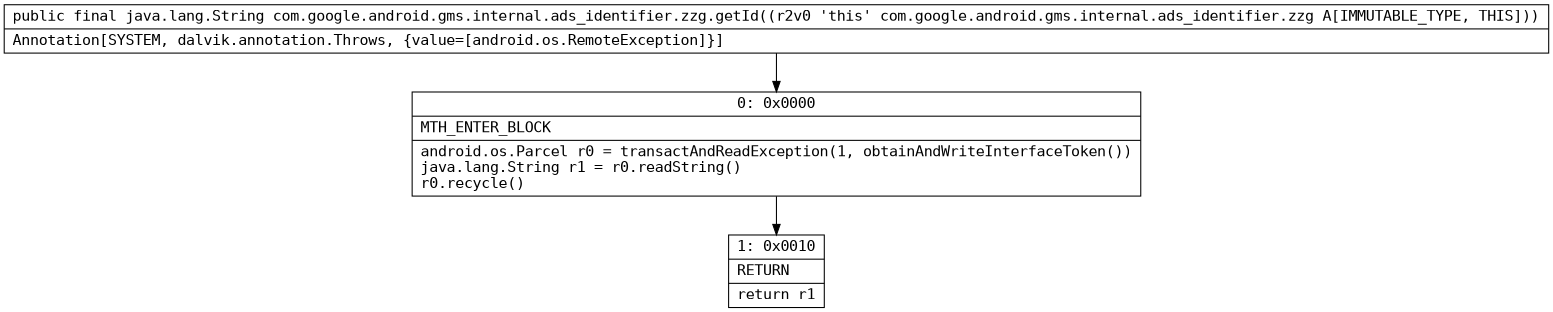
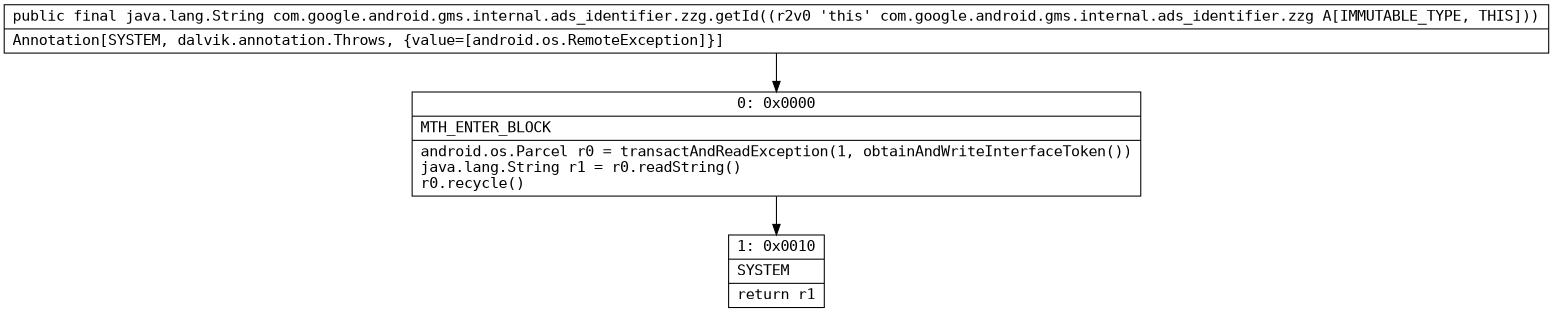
  digraph {
    fontname="DejaVu Sans Mono"
    node [shape=record fontname="DejaVu Sans Mono"]
    edge [fontname="DejaVu Sans Mono"]
    n1 [label="{0\:\ 0x0000|MTH_ENTER_BLOCK\l|android.os.Parcel r0 = transactAndReadException(1, obtainAndWriteInterfaceToken())\ljava.lang.String r1 = r0.readString()\lr0.recycle()\l}"]
-   n2 [label="{1\:\ 0x0010|RETURN\l|return r1\l}"]
+   n2 [label="{1\:\ 0x0010|SYSTEM\l|return r1\l}"]
    n3 [label="{public final java.lang.String com.google.android.gms.internal.ads_identifier.zzg.getId((r2v0 'this' com.google.android.gms.internal.ads_identifier.zzg A[IMMUTABLE_TYPE, THIS]))  | Annotation[SYSTEM, dalvik.annotation.Throws, \{value=[android.os.RemoteException]\}]\l}"]
    n1 -> n2
    n3 -> n1
  }
